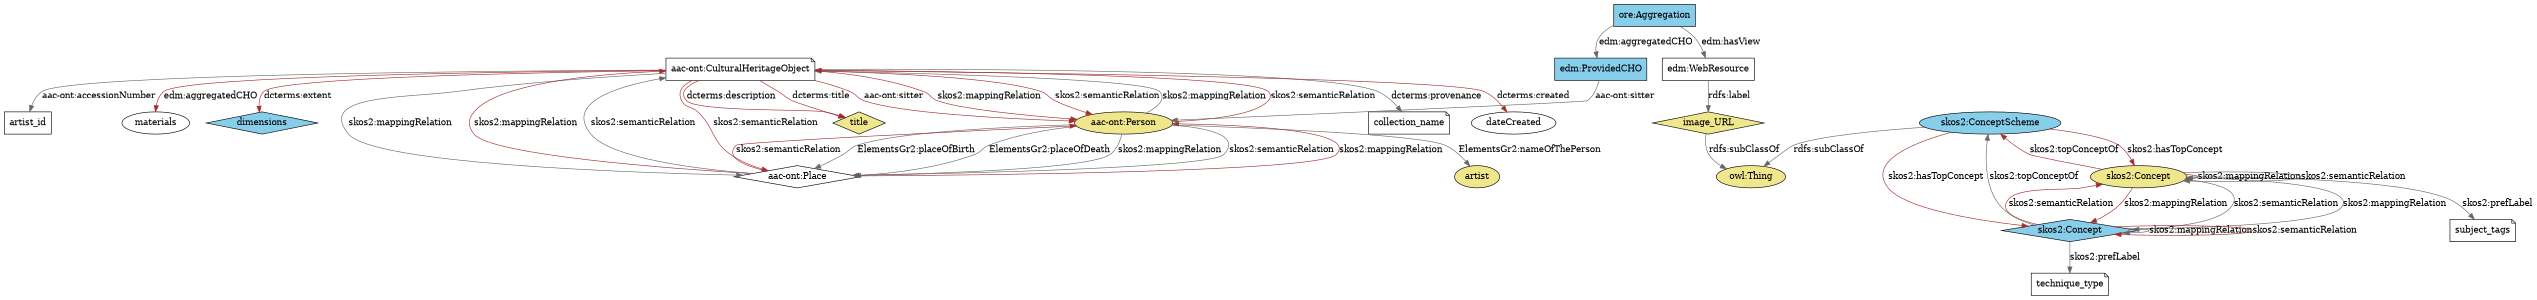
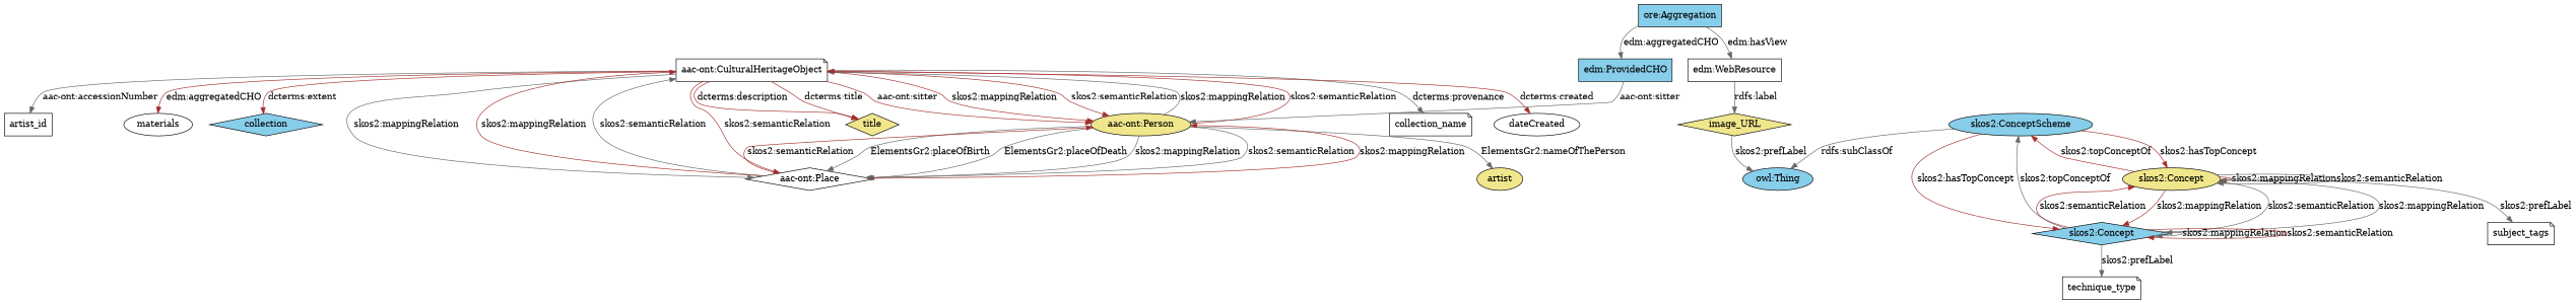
  digraph {
    node [fillcolor=white shape=ellipse style=filled type=attribute_name]
    edge [color=gray40 type=direct_property_uri]
    n1 [fillcolor=khaki label=title shape=diamond]
    n2 [label="aac-ont:CulturalHeritageObject" shape=note type=class_uri]
    n3 [label=collection_name shape=note]
    n4 [label=dateCreated]
    n5 [label=artist_id shape=box]
    n6 [label=materials]
-   n7 [fillcolor=skyblue label=dimensions shape=diamond]
+   n7 [fillcolor=skyblue label=collection shape=diamond]
    n8 [fillcolor=khaki label="aac-ont:Person" type=class_uri]
    n9 [label="aac-ont:Place" shape=diamond type=class_uri]
    n10 [fillcolor=khaki label=artist]
    n11 [label=subject_tags shape=note]
    n12 [fillcolor=khaki label="skos2:Concept" type=class_uri]
    n13 [fillcolor=skyblue label="skos2:Concept" shape=diamond type=class_uri]
    n14 [fillcolor=skyblue label="skos2:ConceptScheme" type=class_uri]
    n15 [label=technique_type shape=note]
-   n16 [fillcolor=khaki label="owl:Thing" type=special]
+   n16 [fillcolor=skyblue label="owl:Thing" type=special]
    n17 [fillcolor=khaki label=image_URL shape=diamond]
    n18 [label="edm:WebResource" shape=box type=class_uri]
    n19 [fillcolor=skyblue label="ore:Aggregation" shape=box type=class_uri]
    n20 [fillcolor=skyblue label="edm:ProvidedCHO" shape=box type=class_uri]
    n2 -> n1 [color=brown label="dcterms:title" type=st_property_uri]
    n2 -> n1 [color=brown label="dcterms:description" type=st_property_uri]
    n2 -> n3 [label="dcterms:provenance" type=st_property_uri]
    n2 -> n4 [color=brown label="dcterms:created" type=st_property_uri]
    n2 -> n5 [label="aac-ont:accessionNumber" type=st_property_uri]
    n2 -> n6 [color=brown label="edm:aggregatedCHO" type=st_property_uri]
    n2 -> n7 [color=brown label="dcterms:extent" type=st_property_uri]
    n2 -> n8 [color=brown label="aac-ont:sitter"]
    n2 -> n8 [color=brown label="skos2:mappingRelation" type=inherited]
    n2 -> n8 [color=brown label="skos2:semanticRelation" type=inherited]
    n2 -> n9 [label="skos2:mappingRelation" type=inherited]
    n2 -> n9 [color=brown label="skos2:semanticRelation" type=inherited]
    n8 -> n2 [label="skos2:mappingRelation" type=inherited]
    n8 -> n2 [color=brown label="skos2:semanticRelation" type=inherited]
    n8 -> n9 [label="ElementsGr2:placeOfBirth"]
    n8 -> n9 [label="ElementsGr2:placeOfDeath"]
    n8 -> n9 [label="skos2:mappingRelation" type=inherited]
    n8 -> n9 [label="skos2:semanticRelation" type=inherited]
    n8 -> n10 [label="ElementsGr2:nameOfThePerson" type=st_property_uri]
    n9 -> n2 [color=brown label="skos2:mappingRelation" type=inherited]
    n9 -> n2 [label="skos2:semanticRelation" type=inherited]
    n9 -> n8 [color=brown label="skos2:mappingRelation" type=inherited]
    n9 -> n8 [color=brown label="skos2:semanticRelation" type=inherited]
    n12 -> n11 [label="skos2:prefLabel" type=st_property_uri]
    n12 -> n12 [color=brown label="skos2:mappingRelation"]
    n12 -> n12 [label="skos2:semanticRelation"]
    n12 -> n13 [color=brown label="skos2:mappingRelation"]
    n12 -> n13 [label="skos2:semanticRelation"]
    n12 -> n14 [color=brown label="skos2:topConceptOf"]
    n13 -> n12 [label="skos2:mappingRelation"]
    n13 -> n12 [color=brown label="skos2:semanticRelation"]
    n13 -> n13 [label="skos2:mappingRelation"]
    n13 -> n13 [color=brown label="skos2:semanticRelation"]
    n13 -> n14 [label="skos2:topConceptOf"]
    n13 -> n15 [label="skos2:prefLabel" type=st_property_uri]
    n14 -> n12 [color=brown label="skos2:hasTopConcept"]
    n14 -> n13 [color=brown label="skos2:hasTopConcept"]
    n14 -> n16 [label="rdfs:subClassOf" type=inherited]
-   n17 -> n16 [label="rdfs:subClassOf" type=inherited]
+   n17 -> n16 [label="skos2:prefLabel" type=inherited]
    n18 -> n17 [label="rdfs:label" type=st_property_uri]
    n19 -> n18 [label="edm:hasView"]
    n19 -> n20 [label="edm:aggregatedCHO"]
    n20 -> n8 [label="aac-ont:sitter"]
  }
